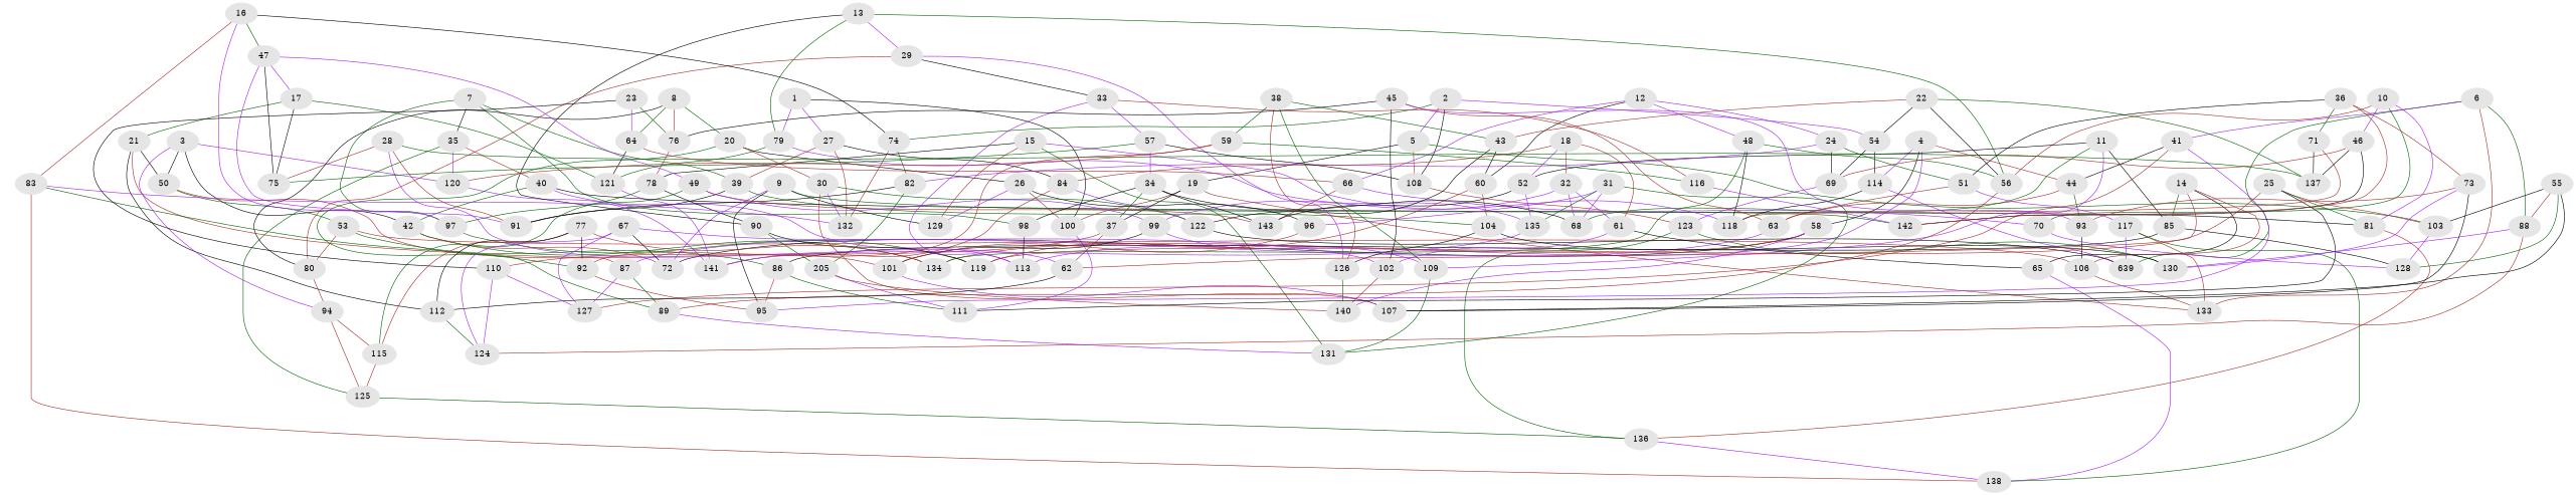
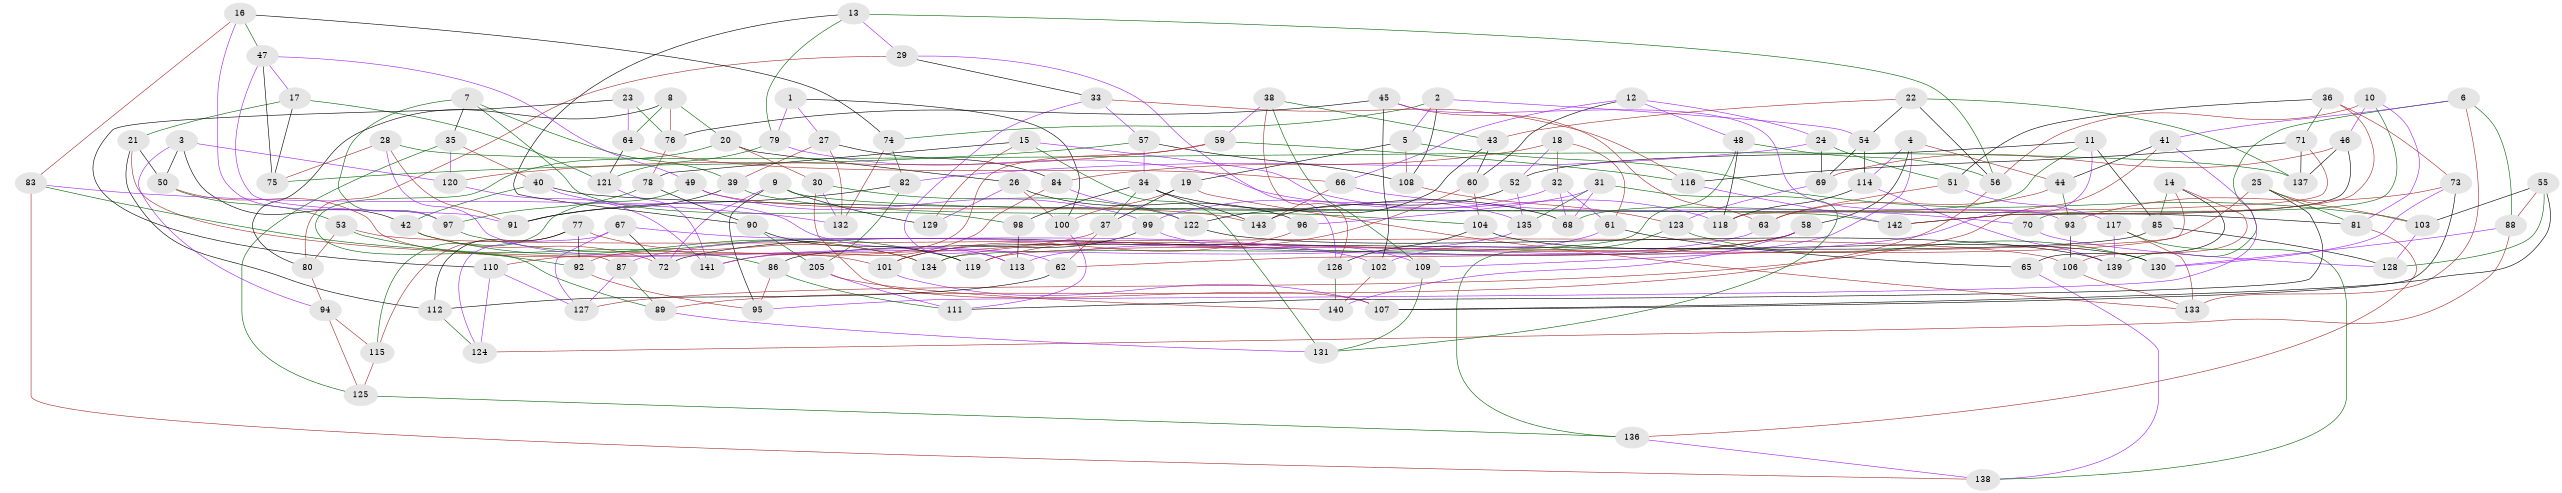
  graph {
    node [color=gray90 style=filled]
    edge [color=purple]
    1
    27
    79
    100
    17
    21
    75
    121
    39
    84
    132
    135
    111
    2
    5
    54
    74
    108
    19
    103
    114
    69
    82
    123
    3
    42
    50
    94
    120
    72
    134
    53
    101
    125
    115
    141
    4
    44
    58
    113
    63
    93
    140
-   139 [label=639]
+   139
    118
    133
    37
    128
    6
    41
    88
    95
    127
    124
    130
    7
    35
    97
    98
    40
    91
    104
    119
    8
    20
    64
    76
    80
    26
    30
    89
    66
    78
    9
    129
    142
    10
    46
    56
    70
    81
    137
    136
    11
    52
    68
    85
    109
    143
    86
    131
    12
    24
    48
    60
    51
    13
    29
    90
    33
    126
    n102 [label=205]
    14
    62
    65
    106
    112
    138
    15
    16
    47
    83
    49
    92
    87
    18
    32
    61
    99
    102
    122
    110
    96
    107
    22
    43
    23
    117
    25
    28
    57
    116
    31
    34
    36
    71
    73
    38
    59
    45
    55
    67
    77
    1 -- 27
    1 -- 79
    1 -- 100 [color=black]
    27 -- 39 [color=brown]
    27 -- 84 [color=black]
    27 -- 132 [color=brown]
    79 -- 121 [color=darkgreen]
    79 -- 135
    100 -- 111
    17 -- 21 [color=darkgreen]
    17 -- 75 [color=black]
    17 -- 121 [color=darkgreen]
    21 -- 50 [color=black]
    21 -- 112 [color=black]
    21 -- 87 [color=brown]
    121 -- 141
    39 -- 91 [color=black]
    39 -- 104 [color=darkgreen]
    84 -- 141 [color=brown]
    84 -- 122
    135 -- 141
    2 -- 5
    2 -- 54
    2 -- 74 [color=darkgreen]
    2 -- 108 [color=black]
    5 -- 108 [color=brown]
    5 -- 19 [color=black]
    5 -- 103 [color=darkgreen]
    54 -- 114 [color=black]
    54 -- 69 [color=black]
    74 -- 132 [color=brown]
    74 -- 82 [color=darkgreen]
    108 -- 123 [color=brown]
    19 -- 100 [color=brown]
    19 -- 133 [color=brown]
    19 -- 37 [color=black]
    103 -- 128
    114 -- 139
    114 -- 118 [color=black]
    69 -- 123
    82 -- 91 [color=black]
    82 -- n102 [color=darkgreen]
    123 -- 130 [color=darkgreen]
    123 -- 136 [color=darkgreen]
    3 -- 42 [color=black]
    3 -- 50 [color=black]
    3 -- 94
    3 -- 120
    42 -- 72 [color=brown]
    42 -- 134 [color=darkgreen]
    50 -- 53 [color=darkgreen]
    50 -- 101 [color=brown]
    94 -- 125 [color=brown]
    94 -- 115 [color=brown]
    120 -- 141
    53 -- 80 [color=brown]
    53 -- 86 [color=darkgreen]
    53 -- 106 [color=brown]
    101 -- 107
    125 -- 136 [color=darkgreen]
    115 -- 125 [color=brown]
    4 -- 114
    4 -- 44 [color=brown]
    4 -- 58 [color=black]
    4 -- 113
    44 -- 63 [color=brown]
    44 -- 93 [color=darkgreen]
    58 -- 72 [color=black]
    58 -- 134 [color=brown]
    58 -- 140
    63 -- 87
    93 -- 106 [color=black]
    37 -- 62 [color=brown]
    37 -- 110 [color=brown]
    6 -- 139 [color=darkgreen]
    6 -- 133 [color=brown]
    6 -- 41
    6 -- 88 [color=darkgreen]
    41 -- 44 [color=black]
    41 -- 95
    41 -- 127 [color=brown]
    88 -- 124 [color=brown]
    88 -- 130
    7 -- 39 [color=darkgreen]
    7 -- 35 [color=black]
    7 -- 97 [color=darkgreen]
    7 -- 98 [color=darkgreen]
    35 -- 120
    35 -- 125 [color=darkgreen]
    35 -- 40 [color=brown]
    97 -- 119 [color=darkgreen]
    98 -- 113 [color=black]
    40 -- 42 [color=darkgreen]
    40 -- 113
    40 -- 81 [color=black]
    104 -- 130 [color=black]
    104 -- 126 [color=black]
    8 -- 20 [color=darkgreen]
    8 -- 64 [color=darkgreen]
    8 -- 76 [color=brown]
    8 -- 80 [color=black]
    20 -- 26 [color=black]
    20 -- 30 [color=brown]
    20 -- 89 [color=darkgreen]
    64 -- 121 [color=black]
    64 -- 66 [color=brown]
    76 -- 78 [color=brown]
    80 -- 94 [color=brown]
    26 -- 100 [color=brown]
    26 -- 129
    26 -- 96 [color=black]
    30 -- 132
    30 -- 122 [color=darkgreen]
    30 -- 107 [color=brown]
    89 -- 131
    66 -- 70
    66 -- 143 [color=brown]
    78 -- 97 [color=darkgreen]
    78 -- 90 [color=black]
    9 -- 72
    9 -- 95 [color=black]
    9 -- 129 [color=black]
    9 -- 142 [color=darkgreen]
    10 -- 46
    10 -- 56 [color=brown]
    10 -- 70 [color=darkgreen]
    10 -- 81
    46 -- 69 [color=brown]
    46 -- 142 [color=black]
    46 -- 137 [color=black]
    56 -- 89 [color=brown]
    70 -- 128
    81 -- 136 [color=brown]
    136 -- 138
    11 -- 52 [color=black]
    11 -- 68 [color=darkgreen]
    11 -- 85 [color=black]
    11 -- 109
    52 -- 135
    52 -- 143 [color=black]
    85 -- 128 [color=black]
    85 -- 86 [color=black]
    109 -- 131 [color=darkgreen]
    86 -- 111 [color=darkgreen]
    86 -- 95 [color=brown]
    12 -- 66
    12 -- 24
    12 -- 48
    12 -- 60 [color=black]
    24 -- 69 [color=black]
    24 -- 82
    24 -- 51 [color=darkgreen]
    48 -- 134 [color=darkgreen]
    48 -- 118 [color=black]
    48 -- 56 [color=darkgreen]
    60 -- 104 [color=brown]
    60 -- 119 [color=brown]
    51 -- 63 [color=brown]
    51 -- 117
    13 -- 79 [color=darkgreen]
    13 -- 56 [color=darkgreen]
    13 -- 29
    13 -- 90 [color=black]
    29 -- 80 [color=brown]
    29 -- 33 [color=black]
    29 -- 126
    90 -- 119 [color=black]
    90 -- n102 [color=darkgreen]
    33 -- 113
    33 -- 57
    33 -- 116 [color=brown]
    126 -- 140 [color=darkgreen]
    n102 -- 111
    n102 -- 140 [color=brown]
    14 -- 85 [color=darkgreen]
    14 -- 62 [color=brown]
    14 -- 65 [color=black]
    14 -- 106 [color=brown]
    62 -- 112 [color=black]
    65 -- 138
    106 -- 133 [color=brown]
    112 -- 124 [color=darkgreen]
    15 -- 118
    15 -- 78 [color=black]
    15 -- 129 [color=brown]
    15 -- 131 [color=darkgreen]
    16 -- 74 [color=black]
    16 -- 97
    16 -- 47 [color=darkgreen]
    16 -- 83 [color=brown]
    47 -- 17
    47 -- 75 [color=black]
    47 -- 91
    47 -- 49
    83 -- 132
    83 -- 138 [color=brown]
    83 -- 92 [color=darkgreen]
    49 -- 115 [color=darkgreen]
    49 -- 143 [color=brown]
    49 -- 99
    92 -- 95 [color=brown]
    87 -- 127
    87 -- 89 [color=darkgreen]
    18 -- 84 [color=brown]
    18 -- 52
    18 -- 32 [color=brown]
    18 -- 61 [color=brown]
    32 -- 68
    32 -- 61
    32 -- 99
    61 -- 65 [color=black]
    61 -- 102
    99 -- 101 [color=black]
    99 -- 109
    102 -- 140 [color=brown]
    122 -- 139 [color=black]
    110 -- 127
    110 -- 124
    96 -- 101 [color=brown]
    22 -- 54 [color=black]
    22 -- 56 [color=black]
    22 -- 137 [color=darkgreen]
    22 -- 43 [color=brown]
    43 -- 60 [color=black]
    43 -- 122 [color=black]
    23 -- 64
    23 -- 76 [color=darkgreen]
    23 -- 110 [color=black]
    117 -- 139
    117 -- 133 [color=brown]
    117 -- 138 [color=darkgreen]
    25 -- 111 [color=black]
    25 -- 103 [color=brown]
    25 -- 119 [color=brown]
    25 -- 81 [color=darkgreen]
    28 -- 75 [color=brown]
    28 -- 91 [color=brown]
    28 -- 137 [color=darkgreen]
    28 -- 62
    57 -- 75 [color=darkgreen]
    57 -- 108 [color=black]
    57 -- 34
    116 -- 142
    31 -- 135 [color=darkgreen]
    31 -- 68
    31 -- 131 [color=darkgreen]
    31 -- 96
    34 -- 37 [color=darkgreen]
    34 -- 98 [color=black]
    34 -- 68 [color=black]
    34 -- 143 [color=black]
    36 -- 142 [color=brown]
    36 -- 51 [color=black]
    36 -- 71 [color=darkgreen]
    36 -- 73 [color=brown]
    71 -- 118 [color=brown]
    71 -- 137 [color=black]
+   71 -- 116 [color=black]
    73 -- 93 [color=brown]
    73 -- 130
    73 -- 107 [color=black]
    38 -- 109 [color=darkgreen]
    38 -- 126 [color=brown]
    38 -- 43 [color=darkgreen]
-   38 -- 59 [color=darkgreen]
+   38 -- 59
    59 -- 120 [color=brown]
    59 -- 92 [color=brown]
    59 -- 116 [color=darkgreen]
    45 -- 63 [color=brown]
    45 -- 93
    45 -- 76 [color=black]
    45 -- 102 [color=black]
    55 -- 103 [color=black]
    55 -- 128 [color=darkgreen]
    55 -- 88 [color=brown]
    55 -- 107 [color=black]
    67 -- 72 [color=black]
    67 -- 127
    67 -- 124
    67 -- 102
    77 -- 134 [color=brown]
    77 -- 115 [color=brown]
    77 -- 112 [color=black]
    77 -- 92 [color=black]
  }
